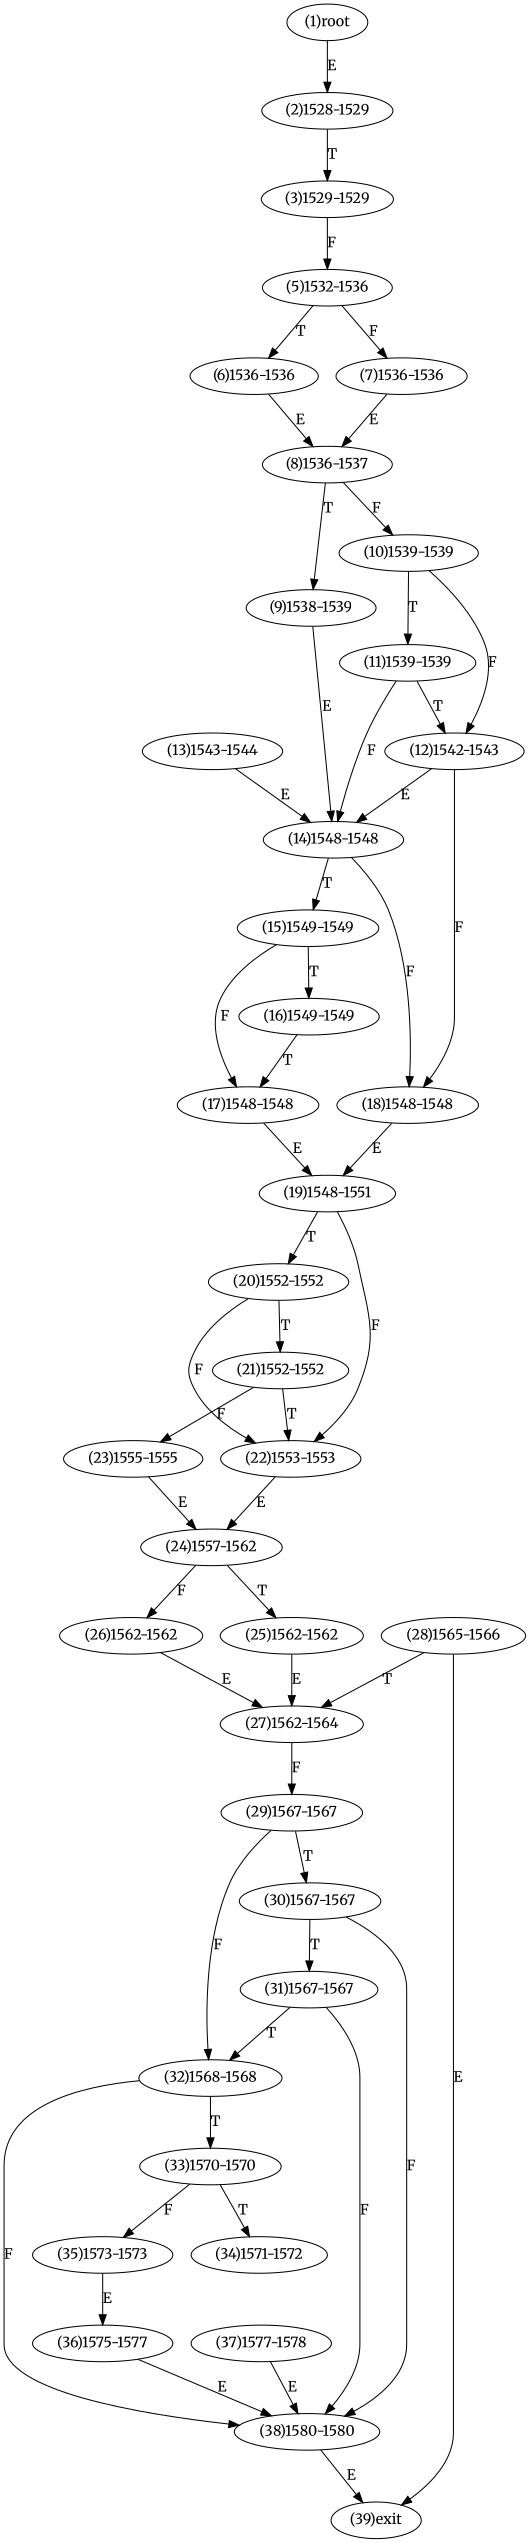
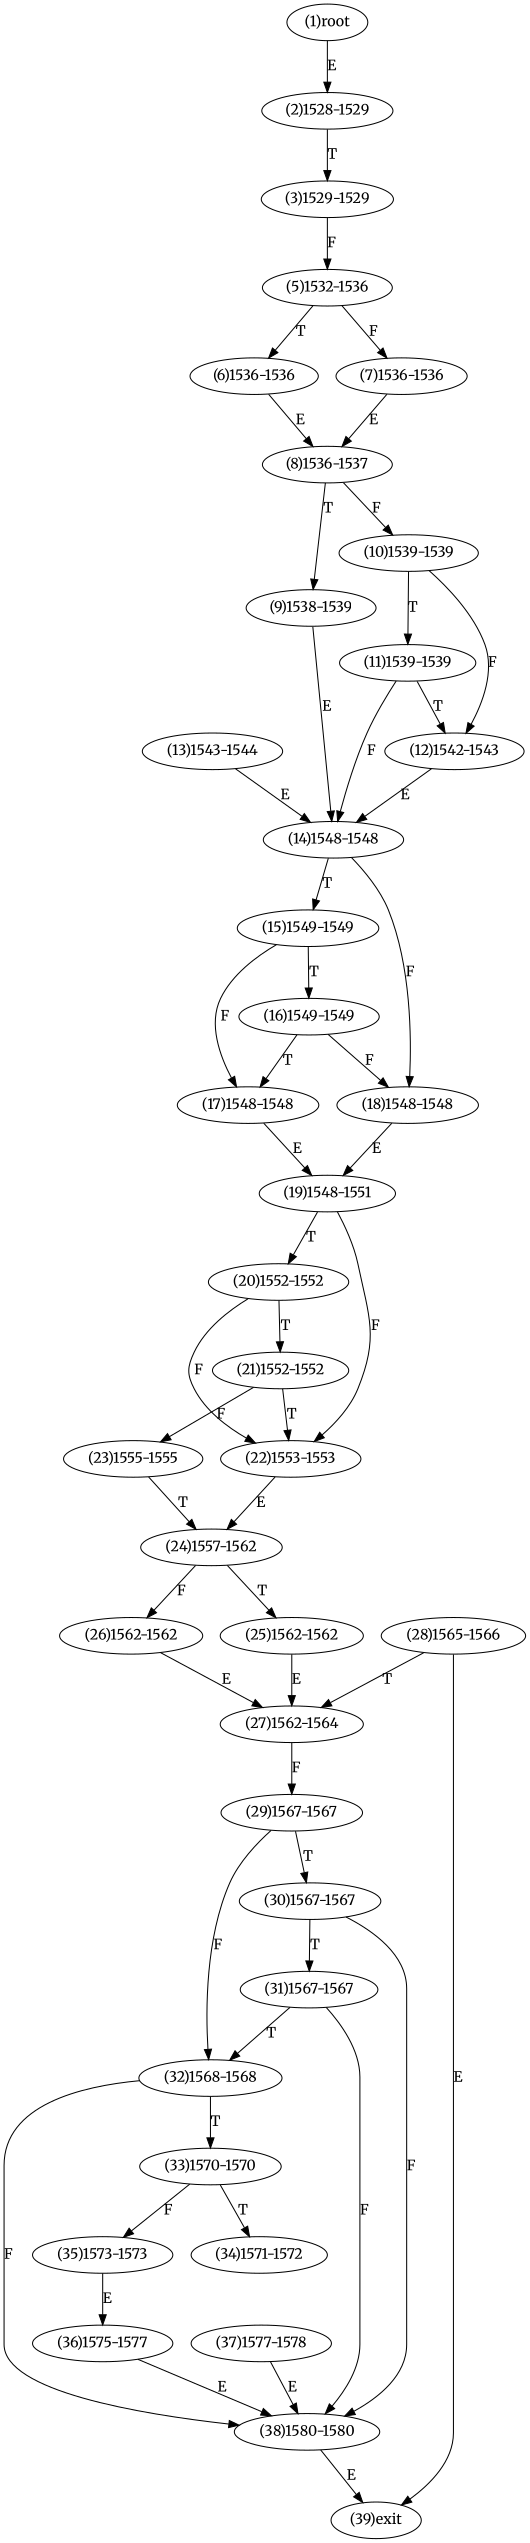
  digraph {
    fontname=Merriweather
    node [fontname=Merriweather]
    edge [fontname=Merriweather]
    n1 [label="(1)root"]
    n2 [label="(2)1528-1529"]
    n3 [label="(3)1529-1529"]
    n4 [label="(5)1532-1536"]
    n5 [label="(6)1536-1536"]
    n6 [label="(7)1536-1536"]
    n7 [label="(39)exit"]
    n8 [label="(8)1536-1537"]
    n9 [label="(9)1538-1539"]
    n10 [label="(10)1539-1539"]
    n11 [label="(14)1548-1548"]
    n12 [label="(11)1539-1539"]
    n13 [label="(12)1542-1543"]
    n14 [label="(15)1549-1549"]
    n15 [label="(18)1548-1548"]
    n16 [label="(13)1543-1544"]
    n17 [label="(17)1548-1548"]
    n18 [label="(16)1549-1549"]
    n19 [label="(19)1548-1551"]
    n20 [label="(20)1552-1552"]
    n21 [label="(22)1553-1553"]
    n22 [label="(21)1552-1552"]
    n23 [label="(24)1557-1562"]
    n24 [label="(23)1555-1555"]
    n25 [label="(25)1562-1562"]
    n26 [label="(26)1562-1562"]
    n27 [label="(27)1562-1564"]
    n28 [label="(29)1567-1567"]
    n29 [label="(30)1567-1567"]
    n30 [label="(32)1568-1568"]
    n31 [label="(28)1565-1566"]
    n32 [label="(31)1567-1567"]
    n33 [label="(38)1580-1580"]
    n34 [label="(33)1570-1570"]
    n35 [label="(34)1571-1572"]
    n36 [label="(36)1575-1577"]
    n37 [label="(35)1573-1573"]
    n38 [label="(37)1577-1578"]
    n1 -> n2 [label=E]
    n2 -> n3 [label=T]
    n3 -> n4 [label=F]
    n4 -> n5 [label=T]
    n4 -> n6 [label=F]
    n5 -> n8 [label=E]
    n6 -> n8 [label=E]
    n8 -> n9 [label=T]
    n8 -> n10 [label=F]
    n9 -> n11 [label=E]
    n10 -> n12 [label=T]
    n10 -> n13 [label=F]
    n11 -> n14 [label=T]
    n11 -> n15 [label=F]
    n12 -> n11 [label=F]
    n12 -> n13 [label=T]
    n13 -> n11 [label=E]
    n14 -> n17 [label=F]
    n14 -> n18 [label=T]
    n15 -> n19 [label=E]
    n16 -> n11 [label=E]
    n17 -> n19 [label=E]
-   n13 -> n15 [label=F]
+   n18 -> n15 [label=F]
    n18 -> n17 [label=T]
    n19 -> n20 [label=T]
    n19 -> n21 [label=F]
    n20 -> n21 [label=F]
    n20 -> n22 [label=T]
    n21 -> n23 [label=E]
    n22 -> n21 [label=T]
    n22 -> n24 [label=F]
    n23 -> n25 [label=T]
    n23 -> n26 [label=F]
-   n24 -> n23 [label=E]
+   n24 -> n23 [label=T]
    n25 -> n27 [label=E]
    n26 -> n27 [label=E]
    n27 -> n28 [label=F]
    n28 -> n29 [label=T]
    n28 -> n30 [label=F]
    n29 -> n32 [label=T]
    n29 -> n33 [label=F]
    n30 -> n33 [label=F]
    n30 -> n34 [label=T]
    n31 -> n7 [label=E]
    n31 -> n27 [label=T]
    n32 -> n30 [label=T]
    n32 -> n33 [label=F]
    n33 -> n7 [label=E]
    n34 -> n35 [label=T]
    n34 -> n37 [label=F]
    n36 -> n33 [label=E]
    n37 -> n36 [label=E]
    n38 -> n33 [label=E]
  }
